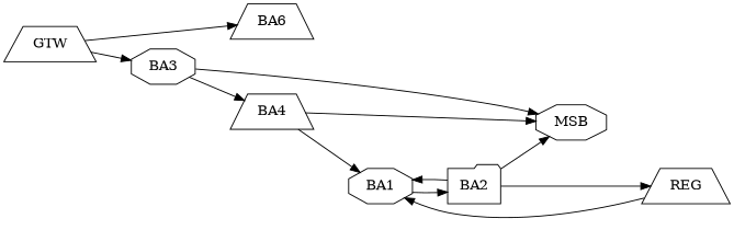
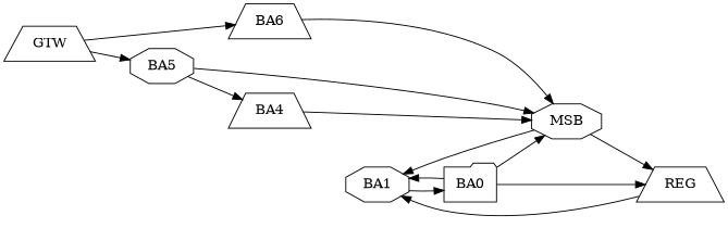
  strict digraph {
    rankdir=LR
    node [shape=trapezium]
    n1 [label=BA1 shape=octagon]
-   n2 [label=BA2 shape=folder]
+   n2 [label=BA0 shape=folder]
    n3 [label=REG]
    n4 [label=MSB shape=octagon]
-   n5 [label=BA3 shape=octagon]
+   n5 [label=BA5 shape=octagon]
    n6 [label=BA4]
    n7 [label=BA6]
    n8 [label=GTW]
    n1 -> n2
    n2 -> n1
    n2 -> n3
    n2 -> n4
    n3 -> n1
-   n6 -> n1
+   n4 -> n1
+   n4 -> n3
    n5 -> n4
    n5 -> n6
    n6 -> n4
+   n7 -> n4
    n8 -> n5
    n8 -> n7
  }
